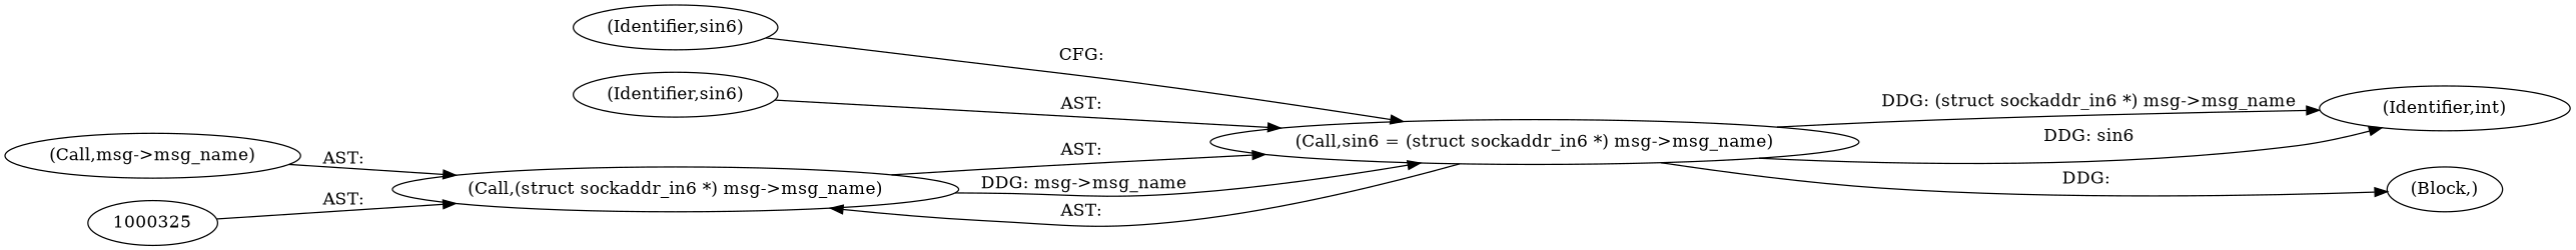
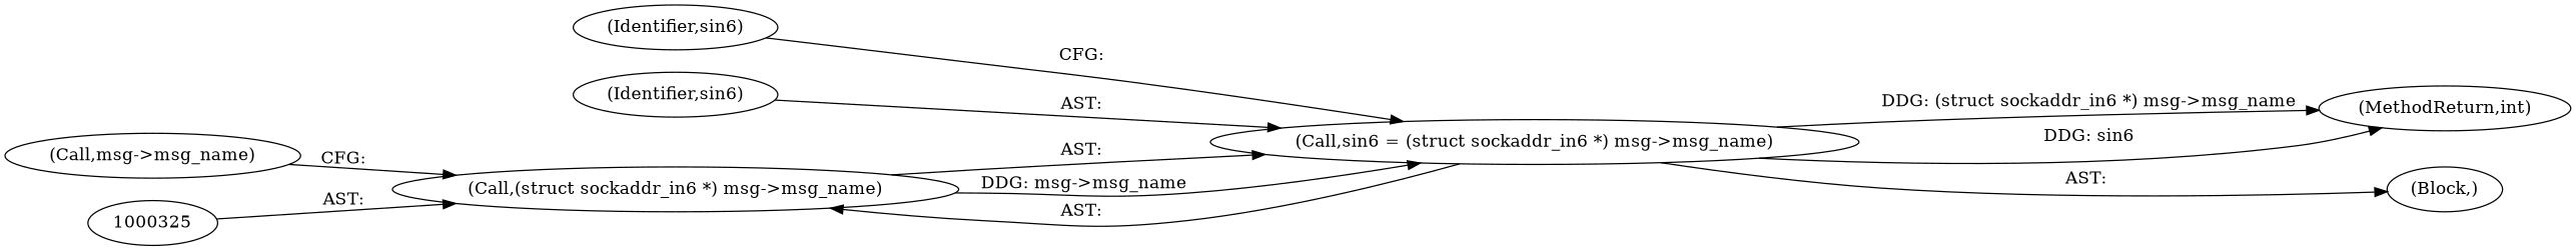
  digraph {
    rankdir=LR
    n1 [label="(Call,(struct sockaddr_in6 *) msg->msg_name)"]
    n2 [label="(Call,sin6 = (struct sockaddr_in6 *) msg->msg_name)"]
-   n3 [label="(Identifier,int)"]
+   n3 [label="(MethodReturn,int)"]
    n4 [label="(Block,)"]
    n5 [label="(Call,msg->msg_name)"]
    n6 [label="(Identifier,sin6)"]
    n7 [label="(Identifier,sin6)"]
    1000325
    n1 -> n2 [label="AST: "]
    n1 -> n2 [label="DDG: msg->msg_name"]
    n2 -> n1 [label="AST: "]
    n2 -> n3 [label="DDG: (struct sockaddr_in6 *) msg->msg_name"]
    n2 -> n3 [label="DDG: sin6"]
-   n2 -> n4 [label="DDG: "]
-   n5 -> n1 [label="AST: "]
+   n2 -> n4 [label="AST: "]
+   n5 -> n1 [label="CFG: "]
    n6 -> n2 [label="CFG: "]
    n7 -> n2 [label="AST: "]
    1000325 -> n1 [label="AST: "]
  }
